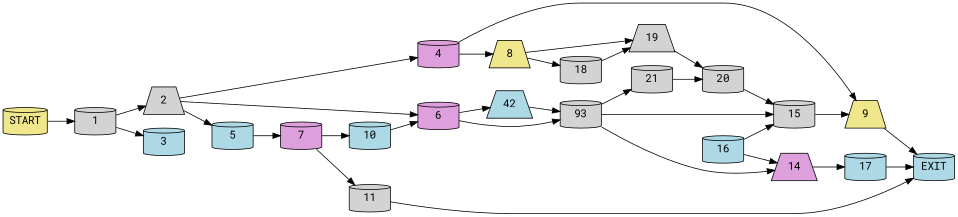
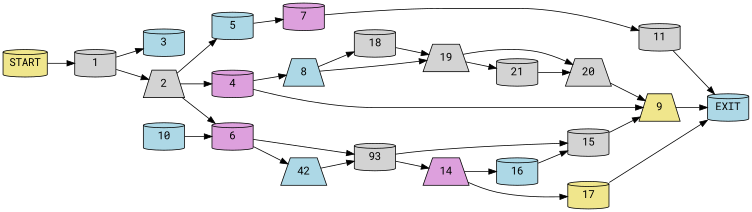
  digraph {
    fontname="Roboto Mono"
    rankdir=LR
    node [fillcolor=lightgrey fontname="Roboto Mono" shape=cylinder style=filled]
    edge [fontname="Roboto Mono"]
    n1 [fillcolor=khaki label=START]
    1
    2 [shape=trapezium]
    3 [fillcolor=lightblue]
    n5 [fillcolor=lightblue label=EXIT]
    4 [fillcolor=plum]
    5 [fillcolor=lightblue]
    6 [fillcolor=plum]
-   8 [fillcolor=khaki shape=trapezium]
+   8 [fillcolor=lightblue shape=trapezium]
    9 [fillcolor=khaki shape=trapezium]
    7 [fillcolor=plum]
    18
    19 [shape=trapezium]
    n14 [fillcolor=lightblue label=42 shape=trapezium]
    n15 [label=93]
    10 [fillcolor=lightblue]
    11
    14 [fillcolor=plum shape=trapezium]
    15
-   20
+   20 [shape=trapezium]
    21
    16 [fillcolor=lightblue]
-   17 [fillcolor=lightblue]
+   17 [fillcolor=khaki]
    n1 -> 1
    1 -> 2
    1 -> 3
    2 -> 4
    2 -> 5
    2 -> 6
    4 -> 8
    4 -> 9
    5 -> 7
    6 -> n14
    6 -> n15
    8 -> 18
    8 -> 19
    9 -> n5
-   7 -> 10
    7 -> 11
    18 -> 19
    19 -> 20
-   n15 -> 21
+   19 -> 21
    n14 -> n15
    n15 -> 14
    n15 -> 15
    10 -> 6
    11 -> n5
-   16 -> 14
+   14 -> 16
    14 -> 17
    15 -> 9
-   20 -> 15
+   20 -> 9
    21 -> 20
    16 -> 15
    17 -> n5
  }
